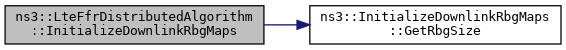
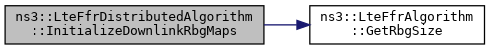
  digraph {
    rankdir=LR
    fontname="DejaVu Sans Mono"
    node [color=black fontname="DejaVu Sans Mono" fontsize=10 shape=record style=filled]
    n1 [fillcolor=grey75 fontcolor=black height=0.2 label="ns3::LteFfrDistributedAlgorithm\l::InitializeDownlinkRbgMaps" width=0.4]
-   n2 [fillcolor=white height=0.2 label="ns3::InitializeDownlinkRbgMaps\l::GetRbgSize" width=0.4]
+   n2 [fillcolor=white height=0.2 label="ns3::LteFfrAlgorithm\l::GetRbgSize" width=0.4]
    n1 -> n2 [color=midnightblue fontname="DejaVu Sans Mono" fontsize=10 labelfontname=Helvetica labelfontsize=10 style=solid]
  }
